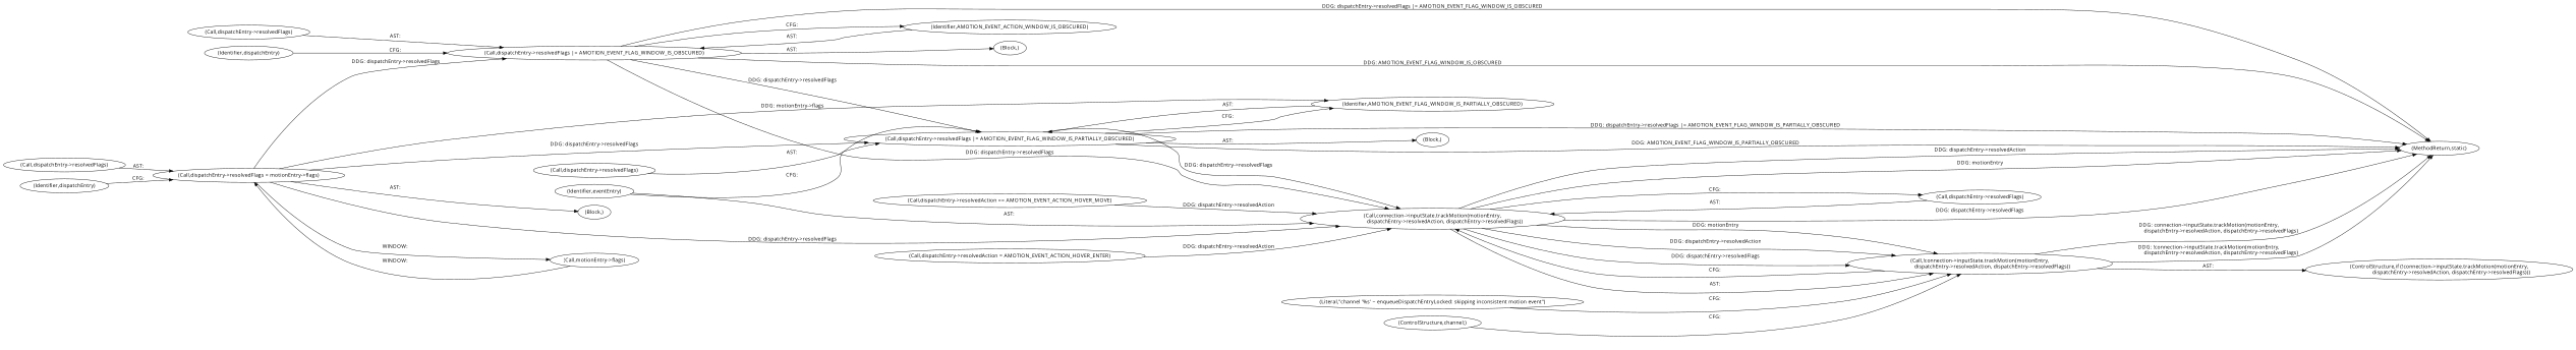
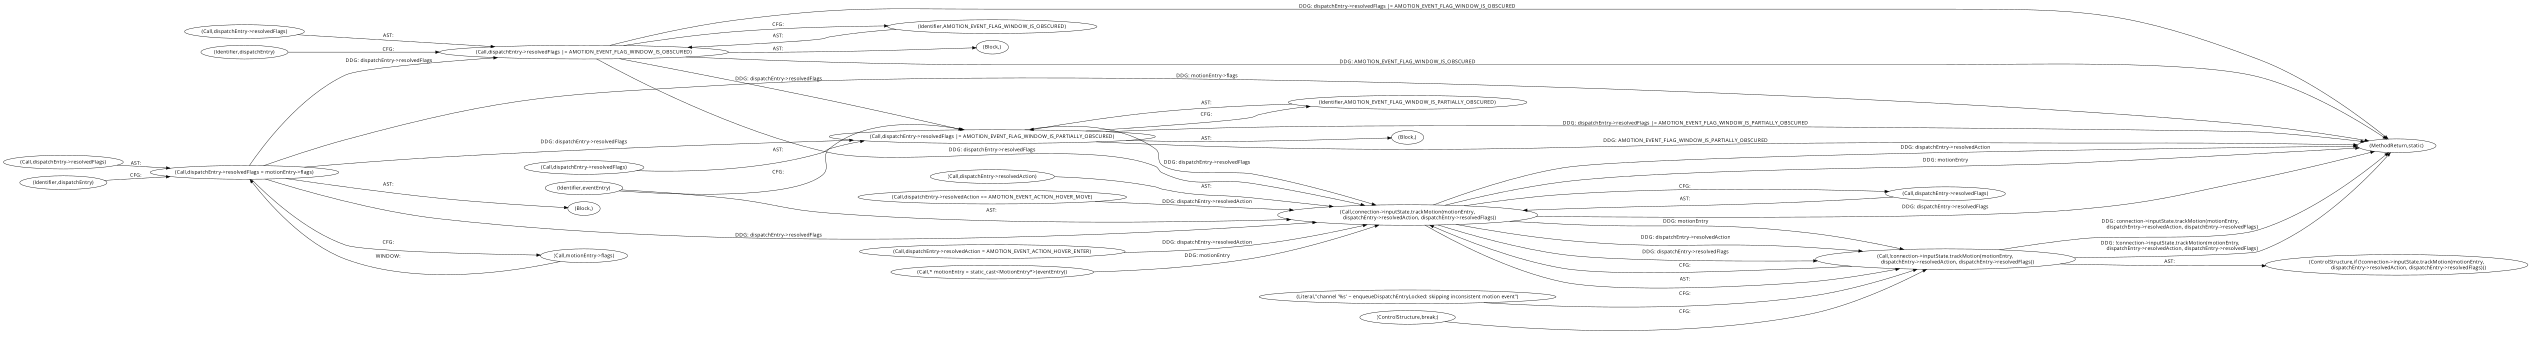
  digraph {
    fontname="Open Sans"
    rankdir=LR
    node [fontname="Open Sans"]
    edge [fontname="Open Sans"]
    n1 [label="(Call,dispatchEntry->resolvedFlags = motionEntry->flags)"]
    n2 [label="(Call,dispatchEntry->resolvedFlags |= AMOTION_EVENT_FLAG_WINDOW_IS_OBSCURED)"]
    n3 [label="(Call,dispatchEntry->resolvedFlags |= AMOTION_EVENT_FLAG_WINDOW_IS_PARTIALLY_OBSCURED)"]
    n4 [label="(Call,connection->inputState.trackMotion(motionEntry,\n                 dispatchEntry->resolvedAction, dispatchEntry->resolvedFlags))"]
    n5 [label="(MethodReturn,static)"]
    n6 [label="(Call,motionEntry->flags)"]
    n7 [label="(Block,)"]
-   n8 [label="(Identifier,AMOTION_EVENT_ACTION_WINDOW_IS_OBSCURED)"]
+   n8 [label="(Identifier,AMOTION_EVENT_FLAG_WINDOW_IS_OBSCURED)"]
    n9 [label="(Block,)"]
    n10 [label="(Block,)"]
    n11 [label="(Identifier,AMOTION_EVENT_FLAG_WINDOW_IS_PARTIALLY_OBSCURED)"]
    n12 [label="(Call,!connection->inputState.trackMotion(motionEntry,\n                 dispatchEntry->resolvedAction, dispatchEntry->resolvedFlags))"]
    n13 [label="(Call,dispatchEntry->resolvedFlags)"]
    n14 [label="(ControlStructure,if (!connection->inputState.trackMotion(motionEntry,\n                 dispatchEntry->resolvedAction, dispatchEntry->resolvedFlags)))"]
    n15 [label="(Call,dispatchEntry->resolvedFlags)"]
    n16 [label="(Identifier,dispatchEntry)"]
    n17 [label="(Call,dispatchEntry->resolvedAction = AMOTION_EVENT_ACTION_HOVER_ENTER)"]
-   n18 [label="(ControlStructure,channel;)"]
+   n18 [label="(ControlStructure,break;)"]
    n19 [label="(Call,dispatchEntry->resolvedFlags)"]
+   n20 [label="(Call,* motionEntry = static_cast<MotionEntry*>(eventEntry))"]
+   n21 [label="(Call,dispatchEntry->resolvedAction)"]
    n22 [label="(Identifier,eventEntry)"]
    n23 [label="(Call,dispatchEntry->resolvedFlags)"]
    n24 [label="(Identifier,dispatchEntry)"]
    n25 [label="(Literal,\"channel '%s' ~ enqueueDispatchEntryLocked: skipping inconsistent motion event\")"]
    n26 [label="(Call,dispatchEntry->resolvedAction == AMOTION_EVENT_ACTION_HOVER_MOVE)"]
    n1 -> n2 [label="DDG: dispatchEntry->resolvedFlags"]
    n1 -> n3 [label="DDG: dispatchEntry->resolvedFlags"]
    n1 -> n4 [label="DDG: dispatchEntry->resolvedFlags"]
-   n1 -> n11 [label="DDG: motionEntry->flags"]
-   n1 -> n6 [label="WINDOW: "]
+   n1 -> n5 [label="DDG: motionEntry->flags"]
+   n1 -> n6 [label="CFG: "]
    n1 -> n7 [label="AST: "]
    n2 -> n3 [label="DDG: dispatchEntry->resolvedFlags"]
    n2 -> n4 [label="DDG: dispatchEntry->resolvedFlags"]
    n2 -> n5 [label="DDG: dispatchEntry->resolvedFlags |= AMOTION_EVENT_FLAG_WINDOW_IS_OBSCURED"]
    n2 -> n5 [label="DDG: AMOTION_EVENT_FLAG_WINDOW_IS_OBSCURED"]
    n2 -> n8 [label="CFG: "]
    n2 -> n9 [label="AST: "]
    n3 -> n4 [label="DDG: dispatchEntry->resolvedFlags"]
    n3 -> n5 [label="DDG: dispatchEntry->resolvedFlags |= AMOTION_EVENT_FLAG_WINDOW_IS_PARTIALLY_OBSCURED"]
    n3 -> n5 [label="DDG: AMOTION_EVENT_FLAG_WINDOW_IS_PARTIALLY_OBSCURED"]
    n3 -> n10 [label="AST: "]
    n3 -> n11 [label="CFG: "]
    n4 -> n5 [label="DDG: dispatchEntry->resolvedAction"]
    n4 -> n5 [label="DDG: dispatchEntry->resolvedFlags"]
    n4 -> n5 [label="DDG: motionEntry"]
    n4 -> n12 [label="AST: "]
    n4 -> n12 [label="DDG: motionEntry"]
    n4 -> n12 [label="DDG: dispatchEntry->resolvedAction"]
    n4 -> n12 [label="DDG: dispatchEntry->resolvedFlags"]
    n4 -> n13 [label="CFG: "]
    n6 -> n1 [label="WINDOW: "]
    n8 -> n2 [label="AST: "]
    n11 -> n3 [label="AST: "]
    n12 -> n4 [label="CFG: "]
    n12 -> n5 [label="DDG: connection->inputState.trackMotion(motionEntry,\n                 dispatchEntry->resolvedAction, dispatchEntry->resolvedFlags)"]
    n12 -> n5 [label="DDG: !connection->inputState.trackMotion(motionEntry,\n                 dispatchEntry->resolvedAction, dispatchEntry->resolvedFlags)"]
    n12 -> n14 [label="AST: "]
    n13 -> n4 [label="AST: "]
    n15 -> n1 [label="AST: "]
    n16 -> n1 [label="CFG: "]
    n17 -> n4 [label="DDG: dispatchEntry->resolvedAction"]
    n18 -> n12 [label="CFG: "]
    n19 -> n2 [label="AST: "]
+   n20 -> n4 [label="DDG: motionEntry"]
+   n21 -> n4 [label="AST: "]
    n22 -> n3 [label="CFG: "]
    n22 -> n4 [label="AST: "]
    n23 -> n3 [label="AST: "]
    n24 -> n2 [label="CFG: "]
    n25 -> n12 [label="CFG: "]
    n26 -> n4 [label="DDG: dispatchEntry->resolvedAction"]
  }
